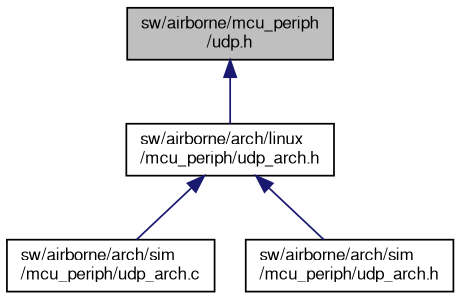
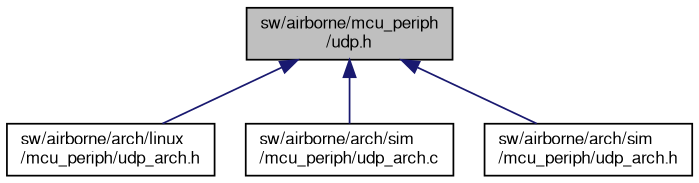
  digraph {
    node [color=black fillcolor=white fontname=FreeSans fontsize=10 shape=record style=filled]
    edge [color=midnightblue dir=back fontname=FreeSans fontsize=10 labelfontname=FreeSans labelfontsize=10 style=solid]
    n1 [fillcolor=grey75 fontcolor=black height=0.2 label="sw/airborne/mcu_periph\l/udp.h" width=0.4]
    n2 [height=0.2 label="sw/airborne/arch/linux\l/mcu_periph/udp_arch.h" width=0.4]
    n3 [height=0.2 label="sw/airborne/arch/sim\l/mcu_periph/udp_arch.c" width=0.4]
    n4 [height=0.2 label="sw/airborne/arch/sim\l/mcu_periph/udp_arch.h" width=0.4]
    n1 -> n2
-   n2 -> n3
-   n2 -> n4
+   n1 -> n3
+   n1 -> n4
  }
